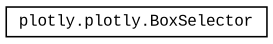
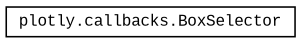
  digraph {
    rankdir=LR
    fontname="Liberation Mono"
-   n1 [color=black fillcolor=white fontname="Liberation Mono" fontsize=10 height=0.2 label="plotly.plotly.BoxSelector" shape=record style=filled width=0.4]
+   n1 [color=black fillcolor=white fontname="Liberation Mono" fontsize=10 height=0.2 label="plotly.callbacks.BoxSelector" shape=record style=filled width=0.4]
  }
